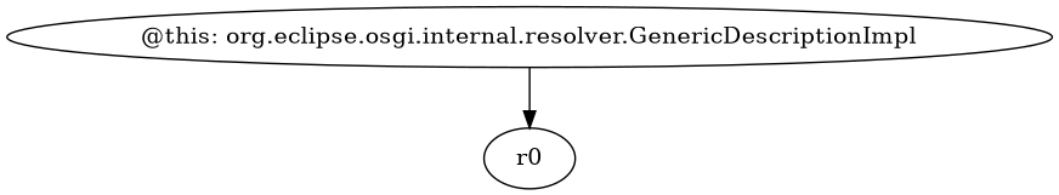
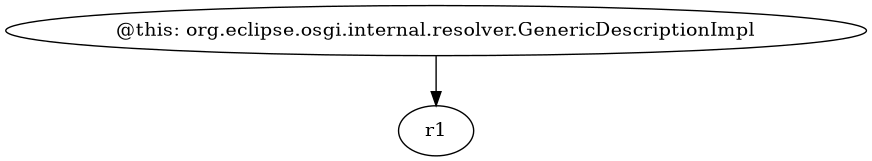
  digraph {
    n1 [label="@this: org.eclipse.osgi.internal.resolver.GenericDescriptionImpl"]
-   n2 [label=r0]
+   n2 [label=r1]
    n1 -> n2
  }
